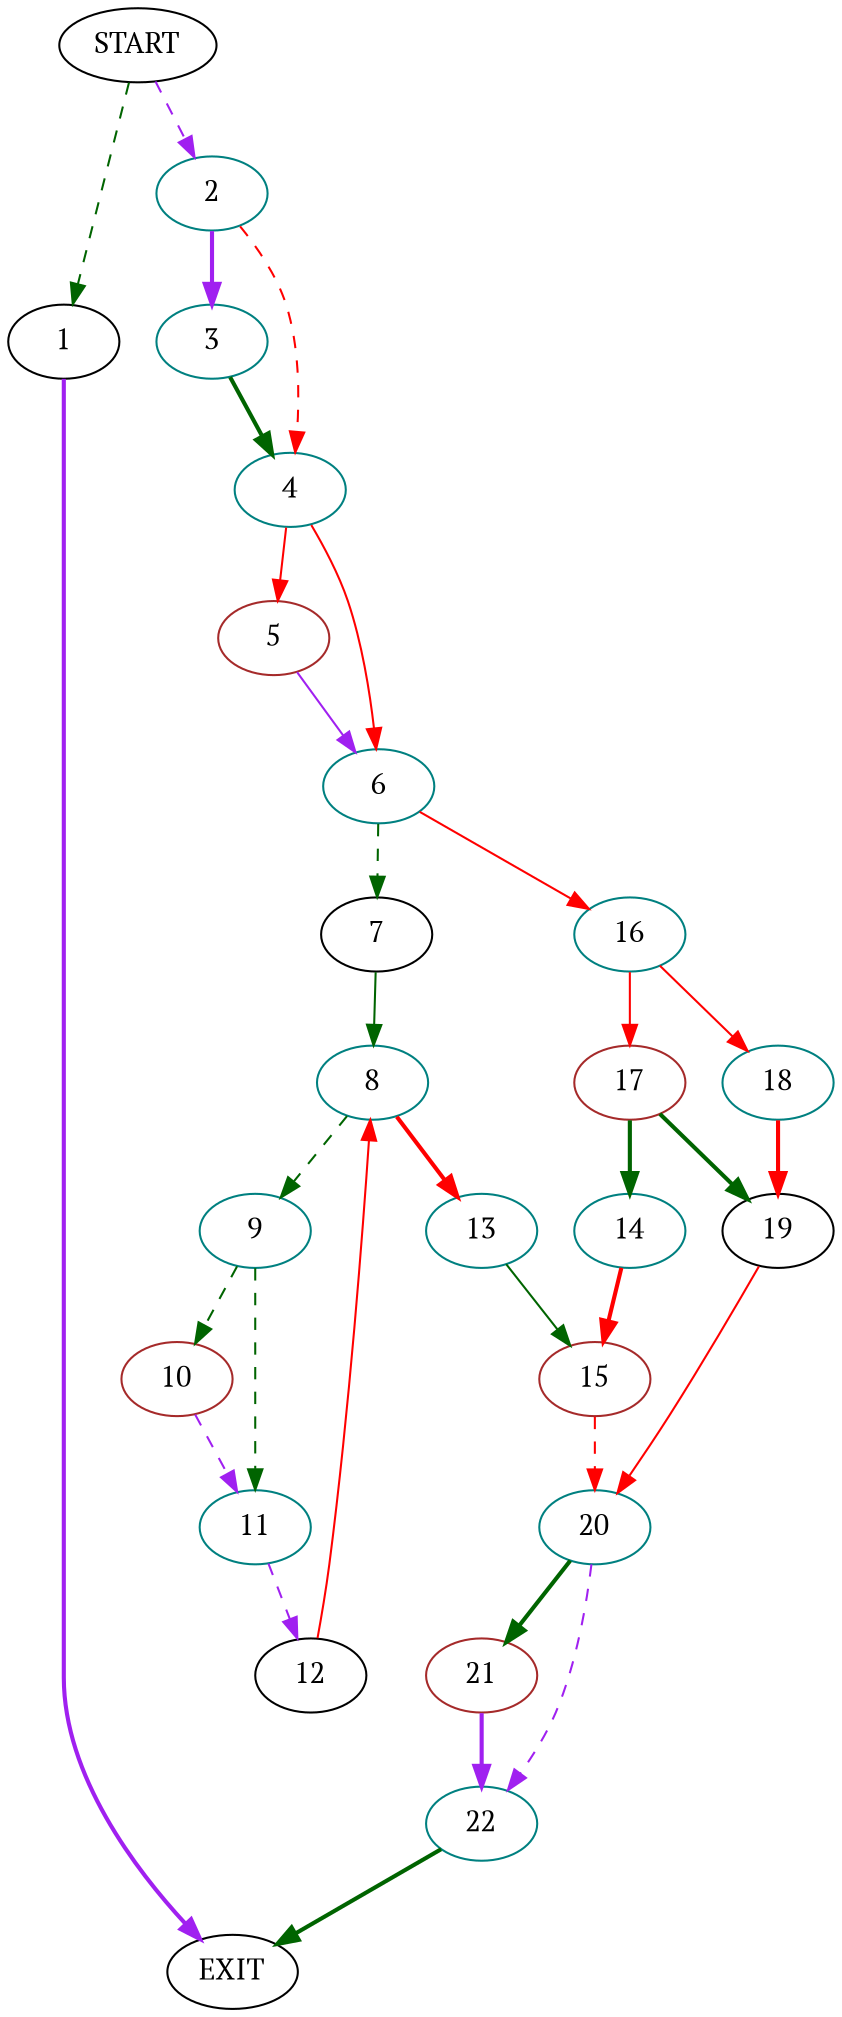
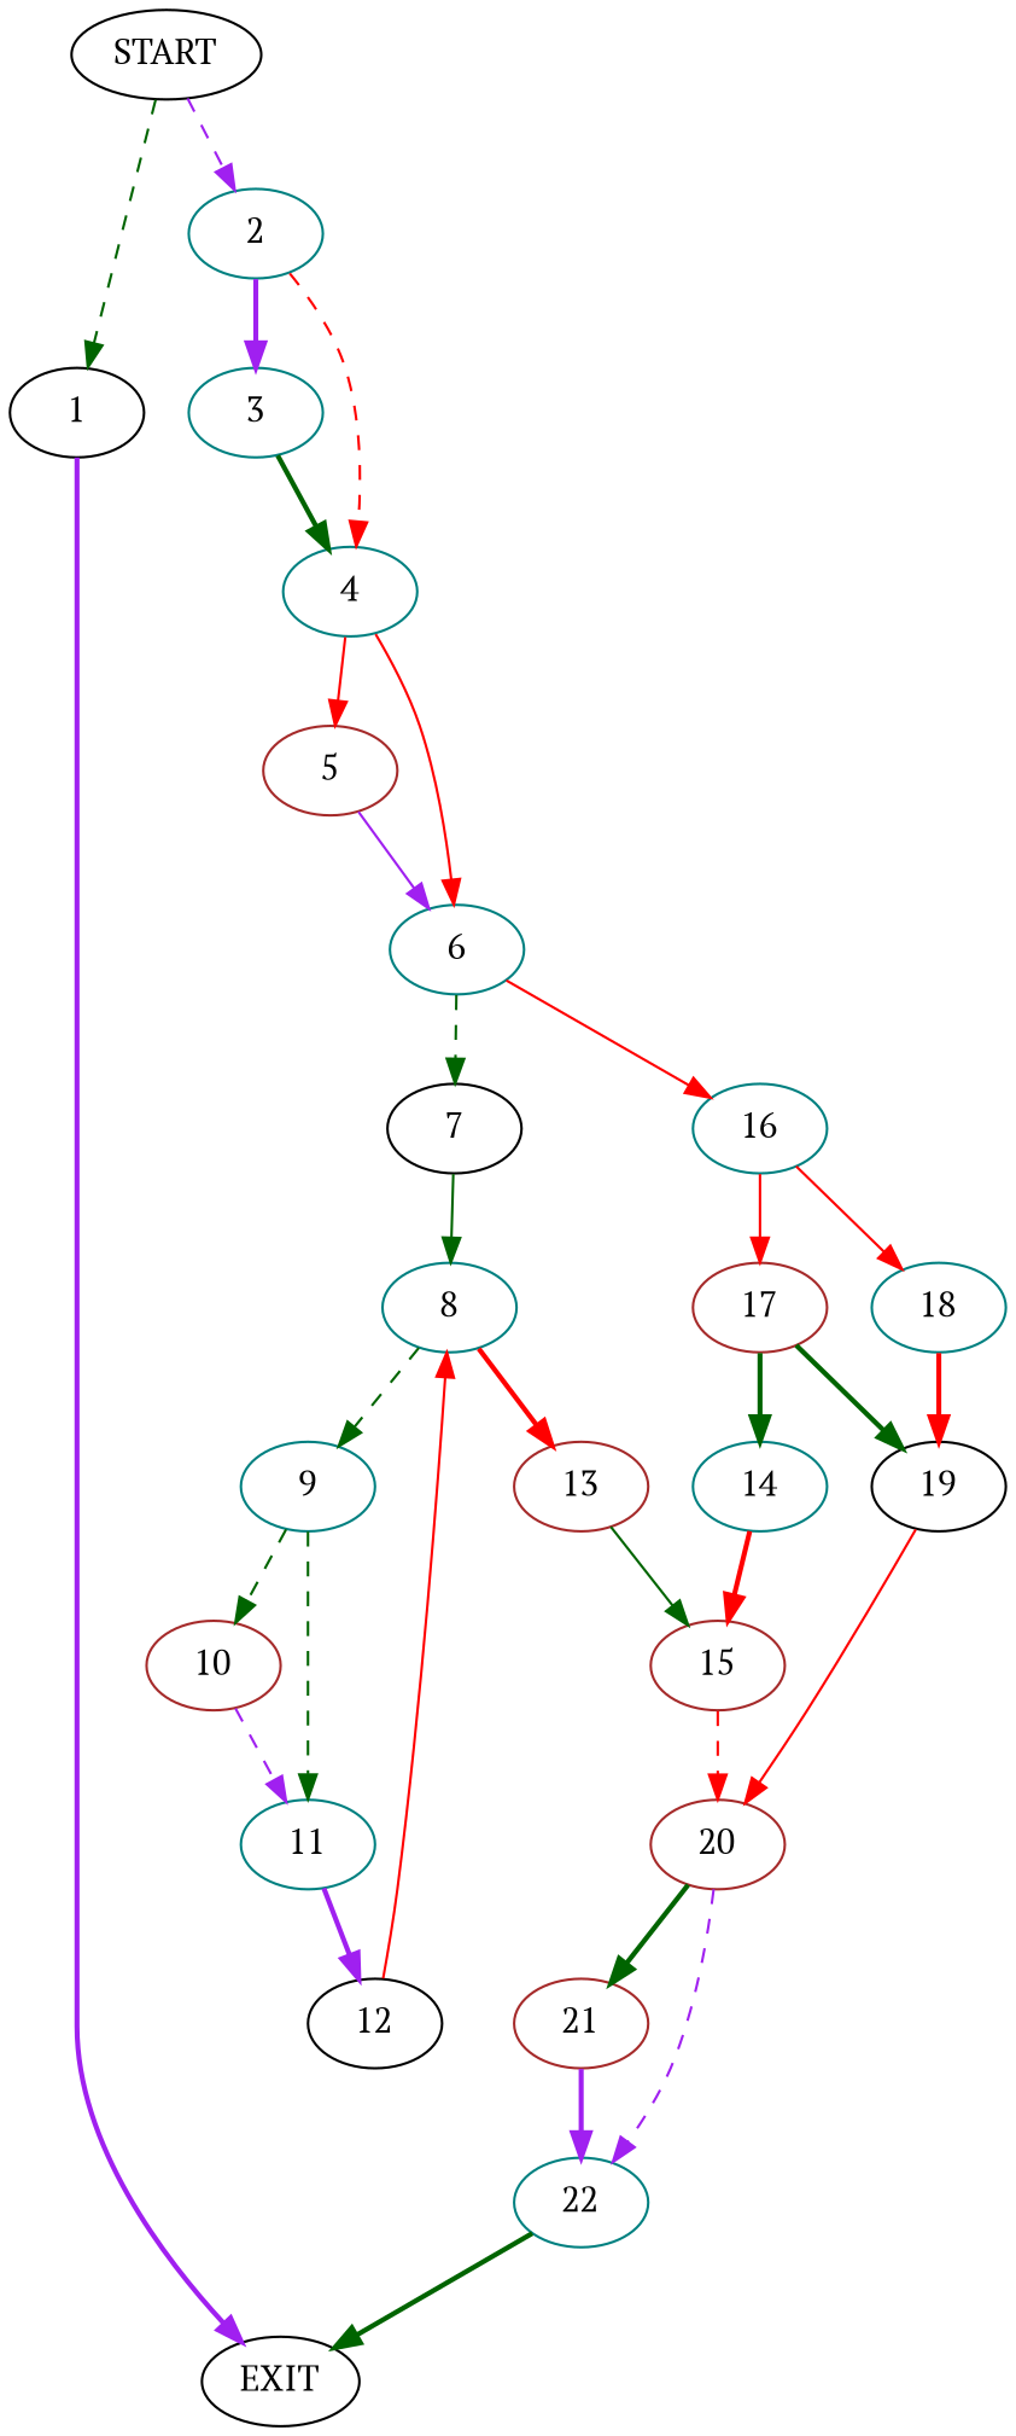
  digraph {
    fontname="PT Serif"
    node [color=teal fontname="PT Serif"]
    edge [color=darkgreen fontname="PT Serif" style=dashed]
    n1 [color=black label=START]
    1 [color=black]
    2
    n4 [color=black label=EXIT]
    3
    4
    5 [color=brown]
    6
    7 [color=black]
    16
    8
    17 [color=brown]
    18
    9
-   13
+   13 [color=brown]
    10 [color=brown]
    11
    15 [color=brown]
    12 [color=black]
    14
-   20
+   20 [color=brown]
    21 [color=brown]
    22
    19 [color=black]
    n1 -> 1
    n1 -> 2 [color=purple]
    1 -> n4 [color=purple style=bold]
    2 -> 3 [color=purple style=bold]
    2 -> 4 [color=red]
    3 -> 4 [style=bold]
    4 -> 5 [color=red style=solid]
    4 -> 6 [color=red style=solid]
    5 -> 6 [color=purple style=solid]
    6 -> 7
    6 -> 16 [color=red style=solid]
    7 -> 8 [style=solid]
    16 -> 17 [color=red style=solid]
    16 -> 18 [color=red style=solid]
    8 -> 9
    8 -> 13 [color=red style=bold]
    17 -> 14 [style=bold]
    17 -> 19 [style=bold]
    18 -> 19 [color=red style=bold]
    9 -> 10
    9 -> 11
    13 -> 15 [style=solid]
    10 -> 11 [color=purple]
-   11 -> 12 [color=purple]
+   11 -> 12 [color=purple style=bold]
    15 -> 20 [color=red]
    12 -> 8 [color=red style=solid]
    14 -> 15 [color=red style=bold]
    20 -> 21 [style=bold]
    20 -> 22 [color=purple]
    21 -> 22 [color=purple style=bold]
    22 -> n4 [style=bold]
    19 -> 20 [color=red style=solid]
  }
